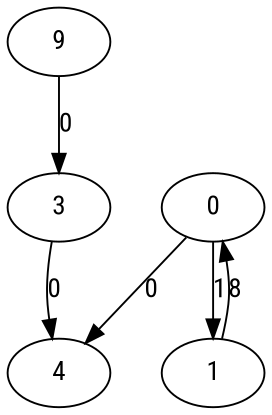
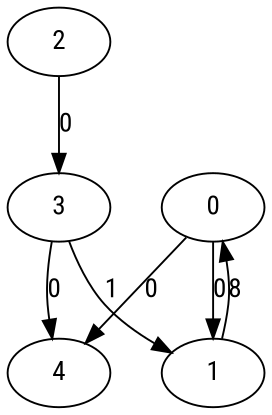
  digraph {
    fontname="Roboto Condensed"
    node [fontname="Roboto Condensed"]
    edge [fontname="Roboto Condensed"]
    0
    1
    4
-   2 [label=9]
+   2
    3
-   0 -> 1 [label=1]
+   0 -> 1 [label=0]
    0 -> 4 [label=0]
    1 -> 0 [label=8]
    2 -> 3 [label=0]
+   3 -> 1 [label=1]
    3 -> 4 [label=0]
  }
